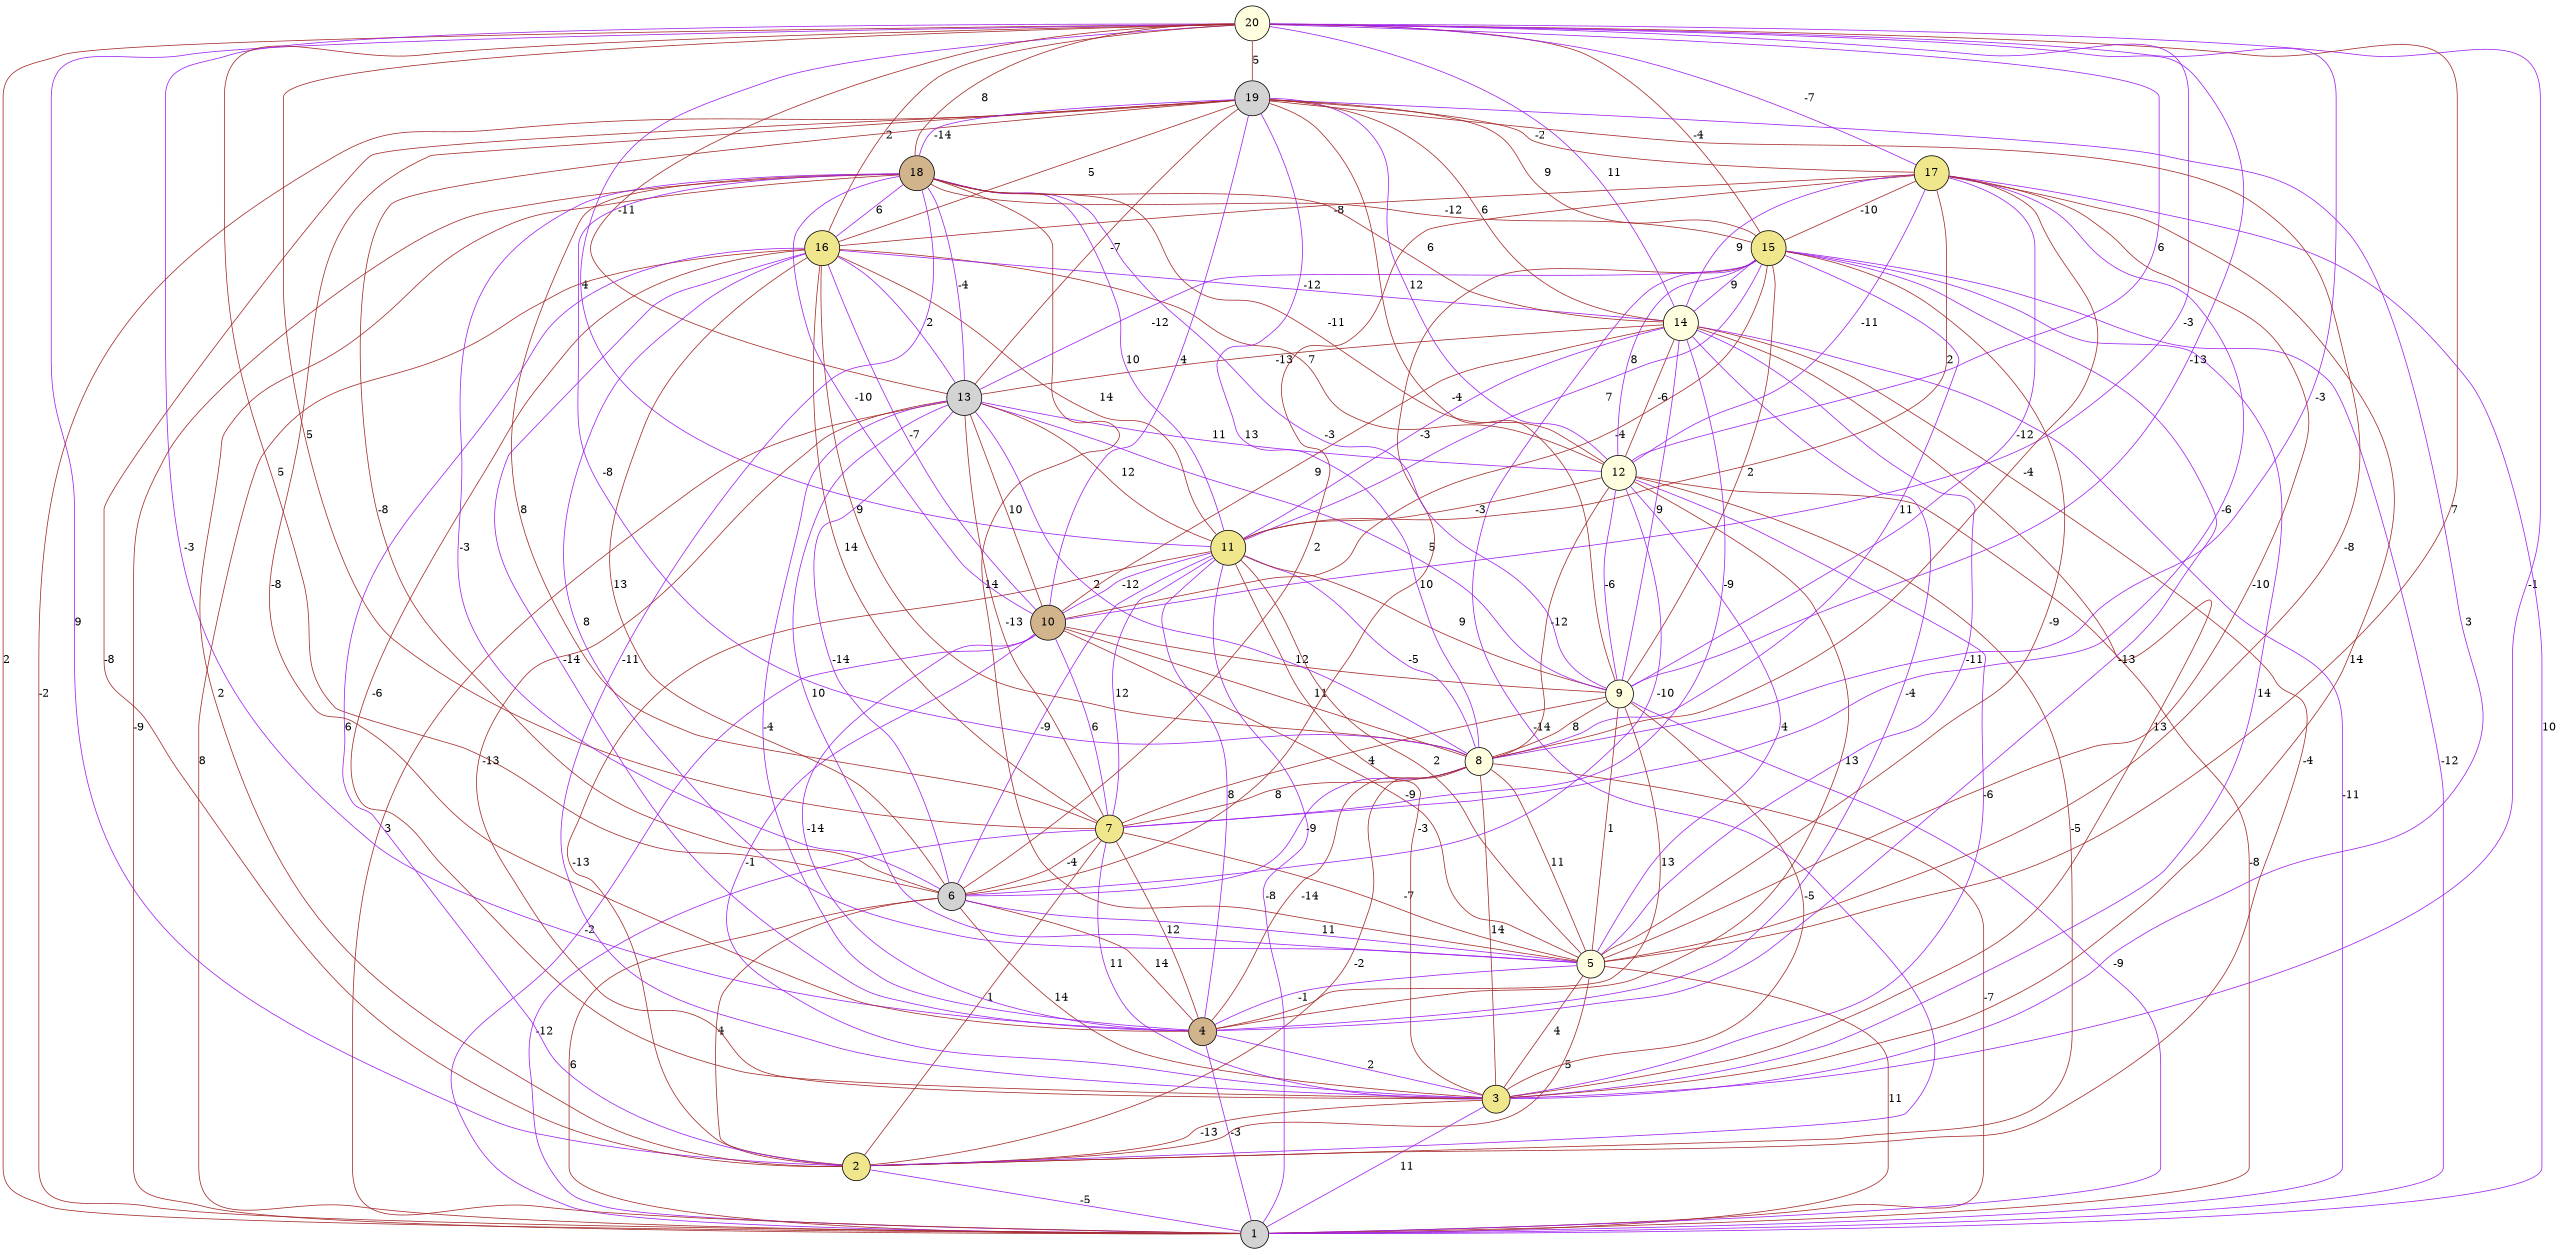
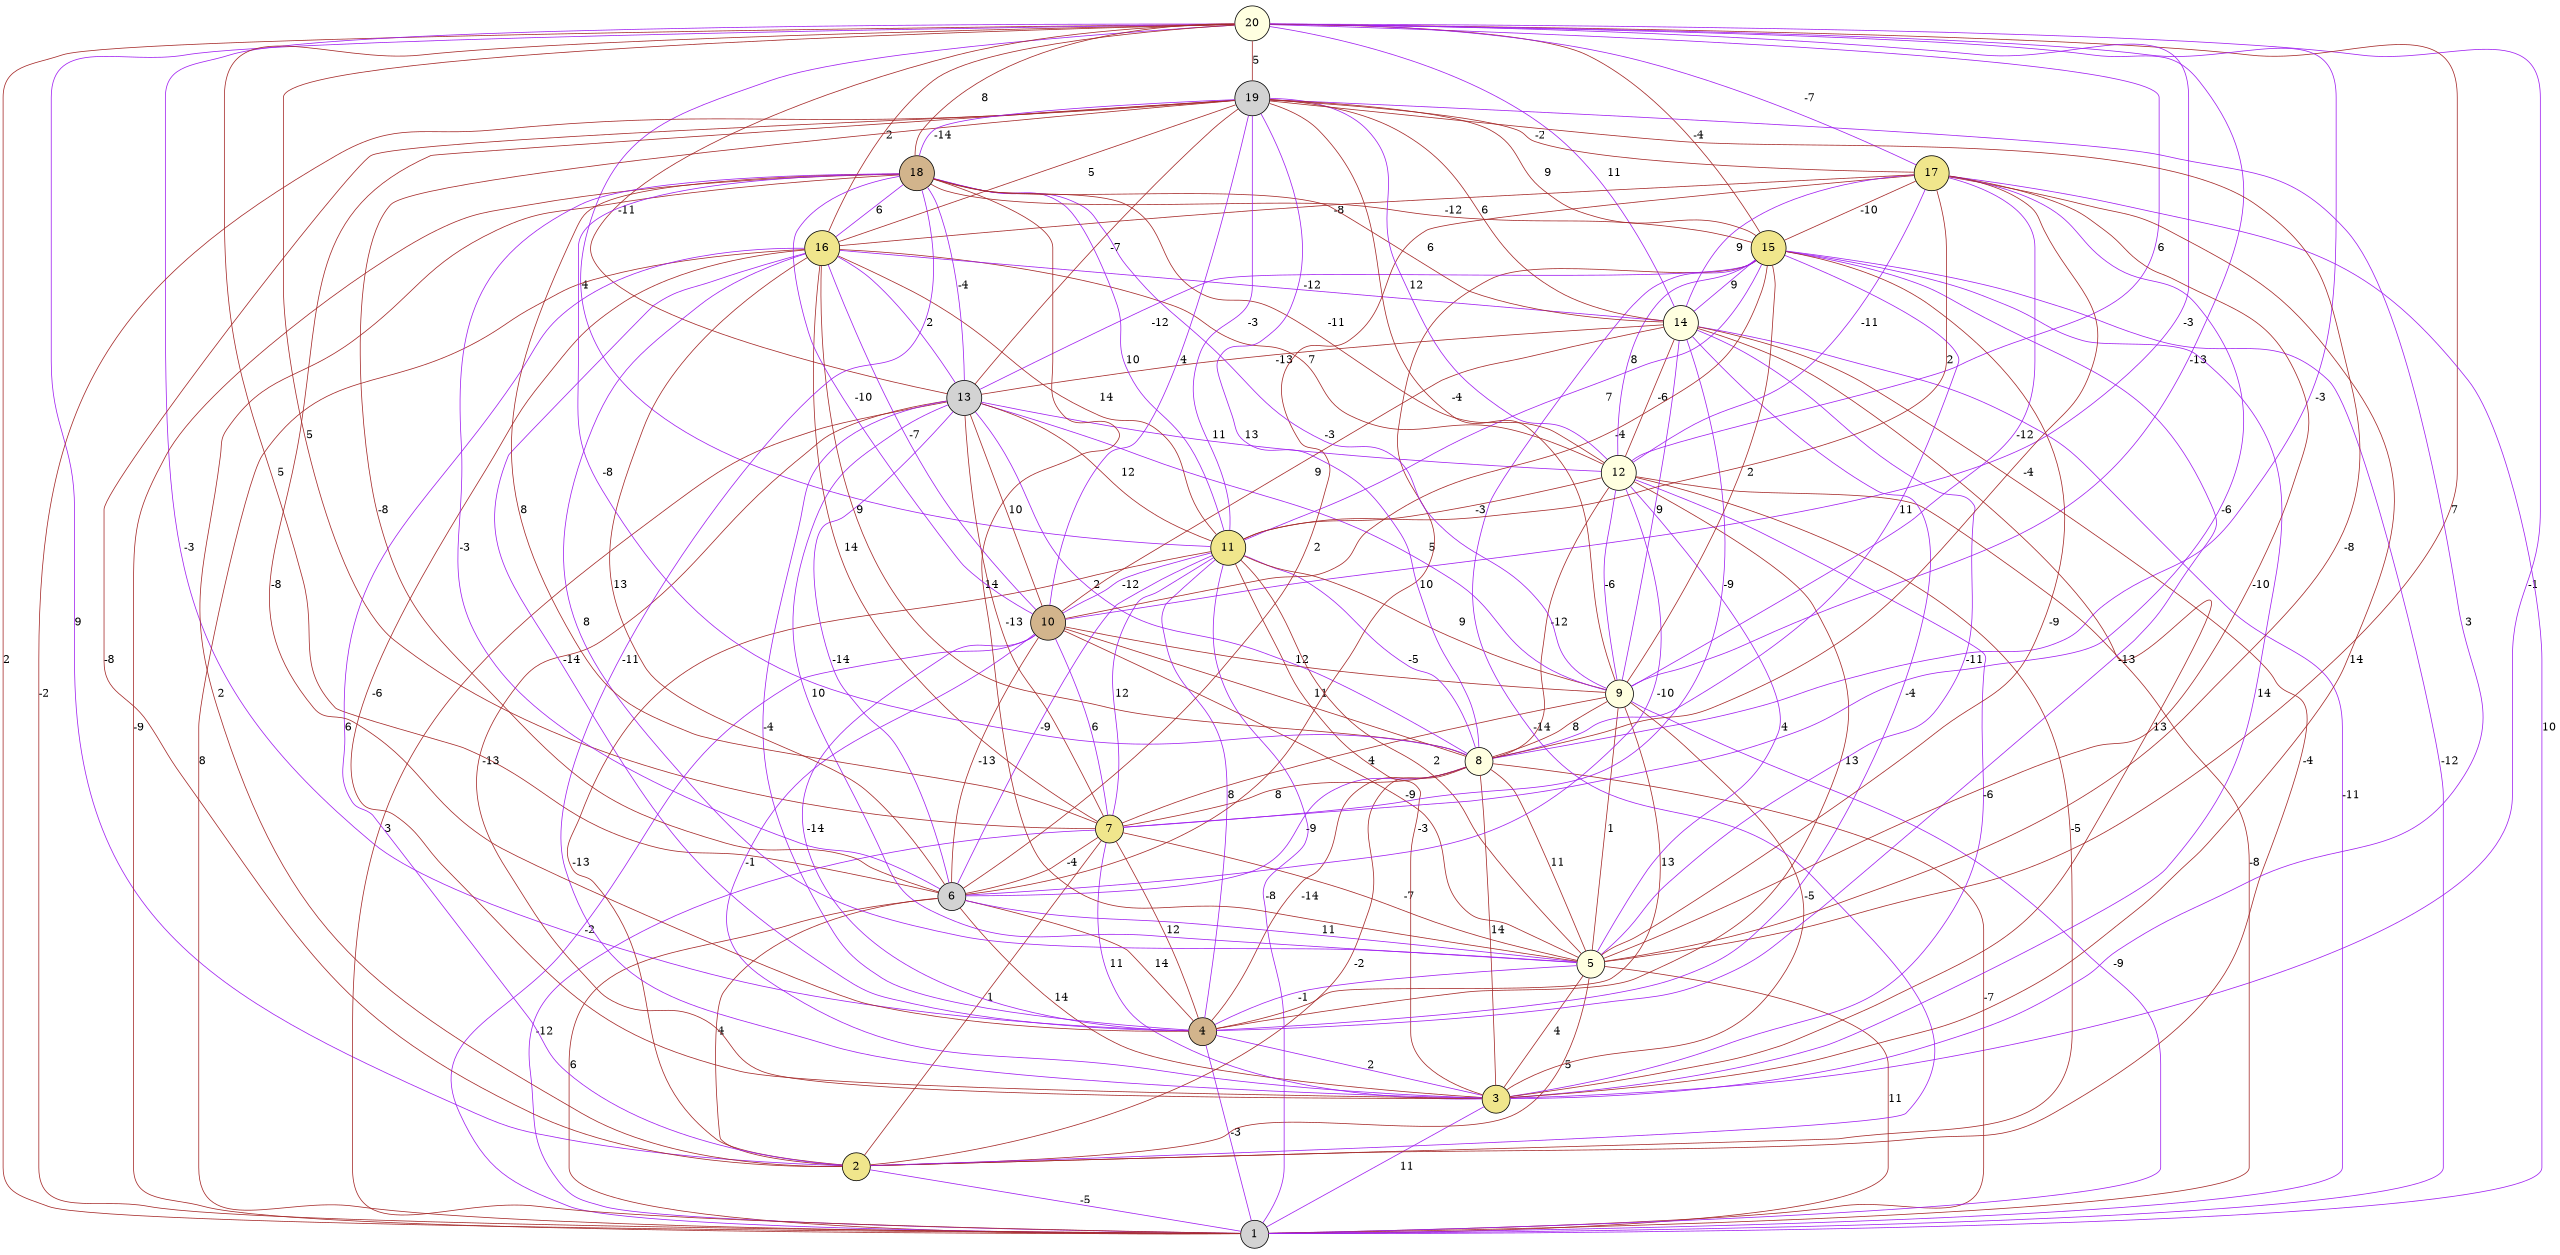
  graph {
    fontname="Helvetica,Arial,sans-serif"
    node [fillcolor=khaki shape=circle style=filled]
    edge [color=brown]
    20 [fillcolor=lightyellow]
    1 [fillcolor=lightgrey]
    2
    3
    4 [fillcolor=tan]
    5 [fillcolor=lightyellow]
    6 [fillcolor=lightgrey]
    7
    8 [fillcolor=lightyellow]
    9 [fillcolor=lightyellow]
    10 [fillcolor=tan]
    11
    12 [fillcolor=lightyellow]
    13 [fillcolor=lightgrey]
    14 [fillcolor=lightyellow]
    15
    16
    17
    18 [fillcolor=tan]
    19 [fillcolor=lightgrey]
    20 -- 1 [label=2]
    20 -- 2 [color=purple label=9]
    20 -- 3 [color=purple label=-1]
    20 -- 4 [color=purple label=-3]
    20 -- 5 [label=7]
    20 -- 6 [label=5]
    20 -- 7 [label=5]
    20 -- 8 [color=purple label=-3]
    20 -- 9 [color=purple label=-13]
    20 -- 10 [color=purple label=-3]
    20 -- 11 [color=purple label=4]
    20 -- 12 [color=purple label=6]
    20 -- 13 [label=-11]
    20 -- 14 [color=purple label=11]
    20 -- 15 [label=-4]
    20 -- 16 [label=2]
    20 -- 17 [color=purple label=-7]
    20 -- 18 [label=8]
    20 -- 19 [label=5]
    2 -- 1 [color=purple label=-5]
    3 -- 1 [color=purple label=11]
-   3 -- 2 [label=-13]
    4 -- 1 [color=purple label=-3]
    4 -- 3 [color=purple label=2]
    5 -- 1 [label=11]
    5 -- 2 [label=5]
    5 -- 3 [label=4]
    5 -- 4 [color=purple label=-1]
    6 -- 1 [label=6]
    6 -- 2 [label=4]
    6 -- 3 [label=14]
    6 -- 4 [label=14]
    6 -- 5 [color=purple label=11]
    7 -- 1 [color=purple label=-12]
    7 -- 2 [label=1]
    7 -- 3 [color=purple label=11]
    7 -- 4 [label=12]
    7 -- 5 [label=-7]
    7 -- 6 [label=-4]
    8 -- 1 [label=-7]
    8 -- 2 [label=-2]
    8 -- 3 [label=14]
    8 -- 4 [label=-14]
    8 -- 5 [label=11]
    8 -- 6 [color=purple label=-9]
    8 -- 7 [label=8]
    9 -- 1 [color=purple label=-9]
    9 -- 3 [label=-5]
    9 -- 4 [label=13]
    9 -- 5 [label=1]
    9 -- 7 [label=4]
    9 -- 8 [label=8]
    10 -- 1 [color=purple label=-2]
    10 -- 3 [color=purple label=-1]
    10 -- 4 [color=purple label=-14]
    10 -- 5 [label=-9]
+   10 -- 6 [label=-13]
    10 -- 7 [color=purple label=6]
    10 -- 8 [label=11]
    10 -- 9 [label=12]
    11 -- 1 [color=purple label=-8]
    11 -- 2 [label=-13]
    11 -- 3 [label=-3]
    11 -- 4 [color=purple label=8]
    11 -- 5 [label=2]
    11 -- 6 [color=purple label=-9]
    11 -- 7 [color=purple label=12]
    11 -- 8 [color=purple label=-5]
    11 -- 9 [label=9]
    11 -- 10 [color=purple label=-12]
    12 -- 1 [label=-8]
    12 -- 2 [label=-5]
    12 -- 3 [color=purple label=-6]
    12 -- 4 [label=13]
    12 -- 5 [color=purple label=4]
    12 -- 6 [color=purple label=-10]
    12 -- 8 [label=-12]
    12 -- 9 [color=purple label=-6]
    12 -- 11 [label=-3]
    13 -- 1 [label=3]
    13 -- 3 [label=-13]
    13 -- 4 [color=purple label=-4]
    13 -- 5 [color=purple label=10]
    13 -- 6 [color=purple label=-14]
    13 -- 7 [label=-13]
    13 -- 8 [color=purple label=2]
    13 -- 9 [color=purple label=5]
    13 -- 10 [label=10]
    13 -- 11 [label=12]
    13 -- 12 [color=purple label=11]
    14 -- 1 [color=purple label=-11]
    14 -- 2 [label=-4]
    14 -- 3 [label=13]
    14 -- 4 [color=purple label=-4]
    14 -- 5 [color=purple label=-11]
    14 -- 7 [color=purple label=-9]
    14 -- 9 [color=purple label=9]
    14 -- 10 [label=9]
-   14 -- 11 [color=purple label=-3]
+   19 -- 11 [color=purple label=-3]
    14 -- 12 [label=-6]
    14 -- 13 [label=-13]
    15 -- 1 [color=purple label=-12]
    15 -- 2 [color=purple label=-14]
    15 -- 3 [color=purple label=14]
    15 -- 4 [color=purple label=-13]
    15 -- 5 [label=-9]
    15 -- 6 [label=10]
    15 -- 8 [color=purple label=11]
    15 -- 9 [label=2]
    15 -- 10 [label=-4]
    15 -- 11 [color=purple label=7]
    15 -- 12 [color=purple label=8]
    15 -- 13 [color=purple label=-12]
    15 -- 14 [color=purple label=9]
    16 -- 1 [label=8]
    16 -- 2 [color=purple label=6]
    16 -- 3 [label=-6]
    16 -- 4 [color=purple label=-14]
    16 -- 5 [color=purple label=8]
    16 -- 6 [label=13]
    16 -- 7 [label=14]
    16 -- 8 [label=9]
    16 -- 10 [color=purple label=-7]
    16 -- 11 [label=14]
    16 -- 12 [label=7]
    16 -- 13 [color=purple label=2]
    16 -- 14 [color=purple label=-12]
    17 -- 1 [color=purple label=10]
    17 -- 3 [label=14]
    17 -- 5 [label=-10]
    17 -- 6 [label=2]
    17 -- 7 [color=purple label=-6]
    17 -- 8 [label=-4]
    17 -- 9 [color=purple label=-12]
    17 -- 11 [label=2]
    17 -- 12 [color=purple label=-11]
    17 -- 14 [color=purple label=9]
    17 -- 15 [label=-10]
    17 -- 16 [label=-8]
    18 -- 1 [label=-9]
    18 -- 2 [label=2]
    18 -- 3 [color=purple label=-11]
    18 -- 5 [label=14]
    18 -- 6 [color=purple label=-3]
    18 -- 7 [label=8]
    18 -- 8 [color=purple label=-8]
    18 -- 9 [color=purple label=-3]
    18 -- 10 [color=purple label=-10]
    18 -- 11 [color=purple label=10]
    18 -- 12 [label=-11]
    18 -- 13 [color=purple label=-4]
    18 -- 14 [label=6]
    18 -- 15 [label=-12]
    18 -- 16 [color=purple label=6]
    19 -- 1 [label=-2]
    19 -- 2 [label=-8]
    19 -- 3 [color=purple label=3]
    19 -- 4 [label=-8]
    19 -- 5 [label=-8]
    19 -- 6 [label=-8]
    19 -- 8 [color=purple label=13]
    19 -- 9 [label=-4]
    19 -- 10 [color=purple label=4]
    19 -- 12 [color=purple label=12]
    19 -- 13 [label=-7]
    19 -- 14 [label=6]
    19 -- 15 [label=9]
    19 -- 16 [label=5]
    19 -- 17 [label=-2]
    19 -- 18 [color=purple label=-14]
  }
